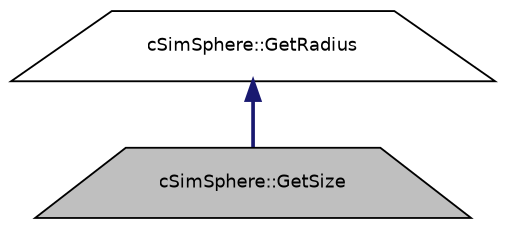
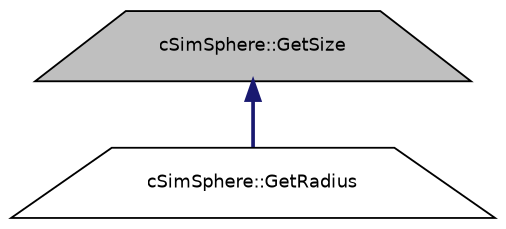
  digraph {
    rankdir=TB
    node [color=black fontname=Helvetica fontsize=10 shape=trapezium style=filled]
    n1 [fillcolor=grey75 fontcolor=black height=0.2 label="cSimSphere::GetSize" width=0.4]
    n2 [fillcolor=white height=0.2 label="cSimSphere::GetRadius" width=0.4]
-   n2 -> n1 [color=midnightblue dir=back fontname=Helvetica fontsize=10 labelfontname=Helvetica labelfontsize=10 style=bold]
+   n1 -> n2 [color=midnightblue dir=back fontname=Helvetica fontsize=10 labelfontname=Helvetica labelfontsize=10 style=bold]
  }
